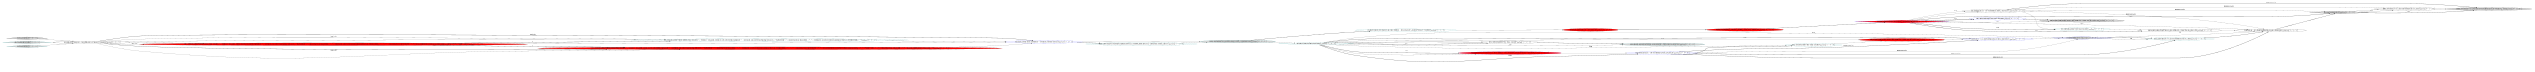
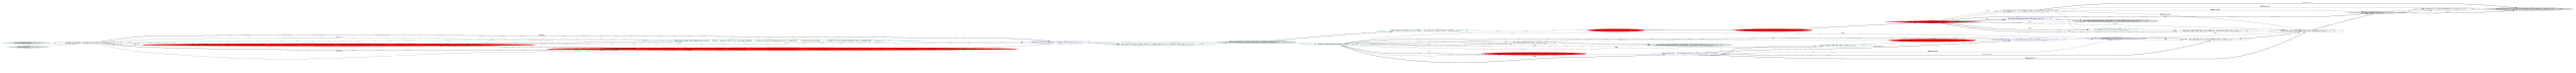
  digraph {
    fontname="Courier Prime"
    rankdir=LR
    node [color=black fillcolor=white fontname="Courier Prime" shape=ellipse style=filled]
    edge [arrowhead=normal fontname="Courier Prime" style=solid]
    n1 [color=blue fillcolor=red label="org.apache.hadoop.hive.metastore.api.Table hmsTable = shell.metastore().getTable(\"default\",\"customers\")@@@16@@@['1', '0', '0']"]
    n2 [color=blue label="Path hmsTableLocation = new Path(hmsTable.getSd().getLocation())@@@17@@@['1', '0', '0']"]
    n3 [label="FileSystem fs = Util.getFs(hmsTableLocation,shell.getHiveConf())@@@25@@@['1', '1', '0']"]
    n4 [color=teal label="Assert.assertEquals(1,fs.listStatus(hmsTableLocation).length)@@@25@@@['1', '0', '0']"]
    n5 [color=teal label="shell.executeStatement(\"DROP TABLE customers\")@@@18@@@['1', '0', '0']"]
    n6 [color=blue label="FileSystem fs = Util.getFs(hmsTableLocation,shell.getHiveConf())@@@23@@@['1', '0', '0']"]
    n7 [color=blue fillcolor=lightgray label="fs.exists(hmsTableLocation)@@@24@@@['1', '0', '0']" shape=diamond]
    n8 [label="Path hmsTableLocation = new Path(hmsTable.getSd().getLocation())@@@19@@@['0', '1', '0']"]
    n9 [label="Assert.assertEquals(1,fs.listStatus(hmsTableLocation).length)@@@27@@@['0', '1', '0']"]
    n10 [color=teal label="shell.executeStatement(\"DROP TABLE customers\")@@@20@@@['0', '1', '0']"]
    n11 [fillcolor=lightgray label="fs.exists(hmsTableLocation)@@@26@@@['0', '1', '0']" shape=diamond]
    n12 [fillcolor=lightgray label="Assert.assertEquals(0,fs.listStatus(new Path(hmsTableLocation,\"metadata\")).length)@@@28@@@['0', '1', '0']"]
    n13 [label="AssertHelpers.assertThrows(\"should throw exception\",,\"Table does not exist\",null)@@@21@@@['0', '1', '0']"]
    n14 [color=blue label="org.apache.iceberg.Table icebergTable = testTables.loadTable(identifier)@@@5@@@['1', '1', '1']"]
    n15 [color=teal fillcolor=lightgray label="Assert.assertEquals(PartitionSpec.unpartitioned(),icebergTable.spec())@@@6@@@['1', '1', '1']"]
    n16 [color=teal label="Assert.assertEquals(HiveIcebergStorageHandlerTestUtils.CUSTOMER_SCHEMA.asStruct(),icebergTable.schema().asStruct())@@@6@@@['1', '1', '0']"]
    n17 [color=teal label="org.apache.hadoop.hive.metastore.api.Table hmsTable = shell.metastore().getTable(\"default\",\"customers\")@@@8@@@['0', '1', '0']"]
    n18 [color=teal label="!Catalogs.hiveCatalog(shell.getHiveConf())@@@8@@@['1', '0', '0']" shape=diamond]
-   n19 [fillcolor=lightgray label="testCreateDropTable['1', '0', '0']" shape=diamond]
    n20 [label="TableIdentifier identifier = TableIdentifier.of(\"default\",\"customers\")@@@3@@@['1', '1', '1']"]
    n21 [color=teal fillcolor=red label="shell.executeStatement(\"CREATE EXTERNAL TABLE customers \" + \"STORED BY 'org.apache.iceberg.mr.hive.HiveIcebergStorageHandler' \" + testTables.locationForCreateTableSQL(identifier) + \"TBLPROPERTIES ('\" + InputFormatConfig.TABLE_SCHEMA + \"'='\" + SchemaParser.toJson(HiveIcebergStorageHandlerTestUtils.CUSTOMER_SCHEMA) + \"', \" + \"'\" + InputFormatConfig.PARTITION_SPEC + \"'='\" + PartitionSpecParser.toJson(PartitionSpec.unpartitioned()) + \"', \" + \"'dummy'='test')\")@@@4@@@['1', '0', '0']"]
    n22 [color=teal label="shell.executeStatement(\"CREATE EXTERNAL TABLE customers \" + \"STORED BY 'org.apache.iceberg.mr.hive.HiveIcebergStorageHandler' \" + testTables.locationForCreateTableSQL(identifier) + \"TBLPROPERTIES ('\" + InputFormatConfig.TABLE_SCHEMA + \"'='\" + SchemaParser.toJson(HiveIcebergStorageHandlerTestUtils.CUSTOMER_SCHEMA) + \"')\")@@@4@@@['0', '0', '1']"]
    n23 [fillcolor=red label="shell.executeStatement(\"CREATE EXTERNAL TABLE customers \" + \"STORED BY 'org.apache.iceberg.mr.hive.HiveIcebergStorageHandler' \" + testTables.locationForCreateTableSQL(identifier) + \"TBLPROPERTIES ('\" + InputFormatConfig.TABLE_SCHEMA + \"'='\" + SchemaParser.toJson(HiveIcebergStorageHandlerTestUtils.CUSTOMER_SCHEMA) + \"', \" + \"'\" + InputFormatConfig.PARTITION_SPEC + \"'='\" + PartitionSpecParser.toJson(PartitionSpec.unpartitioned()) + \"', \" + \"'dummy'='test', \" + \"'\" + InputFormatConfig.CATALOG_NAME + \"'='\" + Catalogs.ICEBERG_DEFAULT_CATALOG_NAME + \"')\")@@@4@@@['0', '1', '0']"]
    n24 [fillcolor=red label="AssertHelpers.assertThrows(\"should throw exception\",,\"Table does not exist\",null)@@@19@@@['1', '0', '0']"]
    n25 [fillcolor=red label="Properties tableProperties = new Properties()@@@9@@@['0', '1', '0']"]
    n26 [color=teal fillcolor=red label="hmsTable.getParameters().entrySet().stream().filter(null).forEach(null)@@@10@@@['0', '1', '0']"]
    n27 [color=blue fillcolor=red label="!Catalogs.hiveCatalog(shell.getHiveConf(),tableProperties)@@@11@@@['0', '1', '0']" shape=diamond]
    n28 [label="shell.executeStatement(\"DROP TABLE customers\")@@@9@@@['1', '0', '0']"]
    n29 [color=teal fillcolor=lightgray label="AssertHelpers.assertThrows(\"should throw exception\",,\"Table does not exist\",null)@@@10@@@['1', '0', '0']"]
    n30 [color=blue label="shell.executeStatement(\"DROP TABLE customers\")@@@12@@@['0', '1', '0']"]
    n31 [fillcolor=lightgray label="AssertHelpers.assertThrows(\"should throw exception\",,\"Table does not exist\",null)@@@13@@@['0', '1', '0']"]
    n32 [color=teal fillcolor=lightgray label="testCreateTableWithoutSpec['0', '0', '1']" shape=diamond]
    n33 [color=teal fillcolor=lightgray label="testCreateDropTable['0', '1', '0']" shape=diamond]
    n1 -> n2
    n2 -> n3 [label=hmsTableLocation style=bold]
    n2 -> n4 [arrowhead=dot label=hmsTableLocation style=bold]
    n2 -> n5 [style=bold]
    n2 -> n6 [label=hmsTableLocation style=bold]
    n2 -> n7 [label=hmsTableLocation]
    n3 -> n11 [arrowhead=dot style=bold]
    n4 -> n3 [style=bold]
    n5 -> n24
    n6 -> n7
    n7 -> n3 [label=true]
    n7 -> n4 [arrowhead=dot style=bold]
    n7 -> n4 [arrowhead=dot label=true]
    n8 -> n3 [label=hmsTableLocation]
    n8 -> n9 [label=hmsTableLocation]
    n8 -> n10
    n8 -> n11 [arrowhead=dot label=hmsTableLocation]
    n8 -> n12 [label=hmsTableLocation style=bold]
    n9 -> n12
    n10 -> n13 [arrowhead=dot]
    n11 -> n9
    n11 -> n9 [label=true]
    n11 -> n12 [label=true style=bold]
    n13 -> n3
    n14 -> n15
    n14 -> n16 [arrowhead=dot style=bold]
    n15 -> n17 [arrowhead=dot style=bold]
    n15 -> n18 [arrowhead=dot]
    n16 -> n15
    n17 -> n25 [arrowhead=dot]
    n18 -> n1
    n18 -> n1 [arrowhead=dot label=false style=bold]
    n18 -> n2 [arrowhead=dot label=false style=bold]
    n18 -> n5 [label=false]
    n18 -> n6 [label=false style=bold]
    n18 -> n7 [label=false]
    n18 -> n24 [arrowhead=dot label=false]
    n18 -> n28 [arrowhead=dot style=bold]
    n18 -> n28 [label=true style=bold]
    n18 -> n29 [label=true]
-   n19 -> n20 [arrowhead=dot]
    n20 -> n14 [arrowhead=dot label=identifier style=bold]
    n20 -> n21 [arrowhead=dot label=identifier]
    n20 -> n21
    n20 -> n22 [label=identifier]
    n20 -> n22 [arrowhead=dot]
    n20 -> n23 [arrowhead=dot style=bold]
    n20 -> n23 [arrowhead=dot label=identifier]
    n21 -> n14
    n21 -> n22 [label=0 style=bold]
    n21 -> n23 [label=0 style=bold]
    n22 -> n14
    n23 -> n14 [arrowhead=dot]
    n24 -> n6 [arrowhead=dot]
    n25 -> n26 [style=bold]
    n26 -> n27 [style=bold]
    n27 -> n3 [label=false]
    n27 -> n8 [arrowhead=dot label=false]
    n27 -> n8 [arrowhead=dot]
    n27 -> n10 [arrowhead=dot label=false style=bold]
    n27 -> n11 [label=false style=bold]
    n27 -> n13 [arrowhead=dot label=false style=bold]
    n27 -> n30 [arrowhead=dot style=bold]
    n27 -> n30 [arrowhead=dot label=true]
    n27 -> n31 [label=true]
    n28 -> n29 [style=bold]
    n30 -> n31 [style=bold]
    n32 -> n20 [arrowhead=dot]
    n33 -> n20
  }
